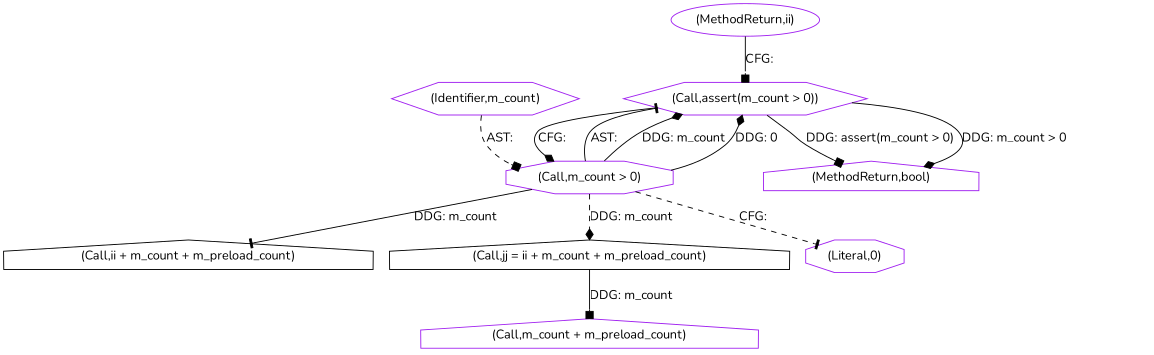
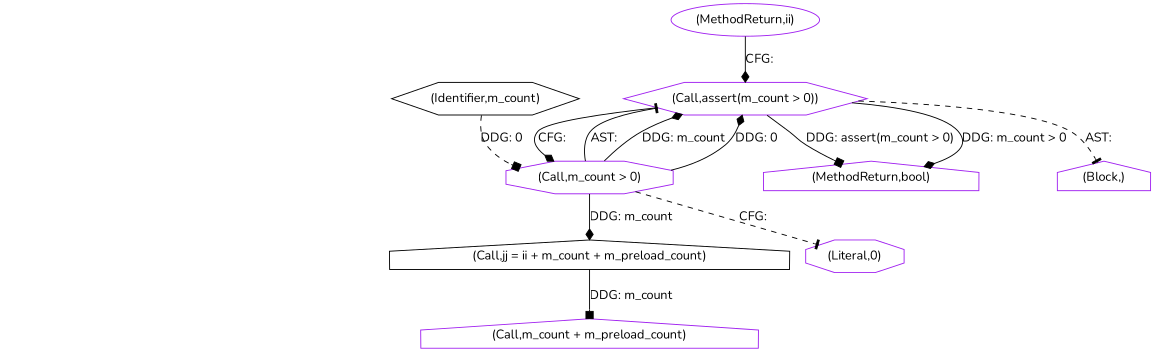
  digraph {
    fontname=Nunito
    node [color=purple fontname=Nunito shape=house]
    edge [arrowhead=diamond fontname=Nunito style=solid]
    n1 [label="(Call,assert(m_count > 0))" shape=hexagon]
    n2 [label="(Call,m_count > 0)" shape=octagon]
    n3 [label="(MethodReturn,bool)"]
-   n5 [color=black label="(Call,ii + m_count + m_preload_count)"]
+   n4 [label="(Block,)"]
    n6 [color=black label="(Call,jj = ii + m_count + m_preload_count)"]
    n7 [label="(Literal,0)" shape=octagon]
    n8 [label="(Call,m_count + m_preload_count)"]
    n9 [label="(MethodReturn,ii)" shape=ellipse]
-   n10 [label="(Identifier,m_count)" shape=hexagon]
+   n10 [color=black label="(Identifier,m_count)" shape=hexagon]
    n1 -> n2 [label="CFG: "]
    n1 -> n3 [label="DDG: m_count > 0"]
    n1 -> n3 [arrowhead=box label="DDG: assert(m_count > 0)"]
+   n1 -> n4 [arrowhead=tee label="AST: " style=dashed]
    n2 -> n1 [arrowhead=tee label="AST: "]
    n2 -> n1 [label="DDG: m_count"]
    n2 -> n1 [label="DDG: 0"]
-   n2 -> n5 [arrowhead=tee label="DDG: m_count"]
-   n2 -> n6 [label="DDG: m_count" style=dashed]
+   n2 -> n6 [label="DDG: m_count"]
    n2 -> n7 [arrowhead=tee label="CFG: " style=dashed]
    n6 -> n8 [arrowhead=box label="DDG: m_count"]
-   n9 -> n1 [arrowhead=box label="CFG: "]
-   n10 -> n2 [arrowhead=box label="AST: " style=dashed]
+   n9 -> n1 [label="CFG: "]
+   n10 -> n2 [arrowhead=box label="DDG: 0" style=dashed]
  }
